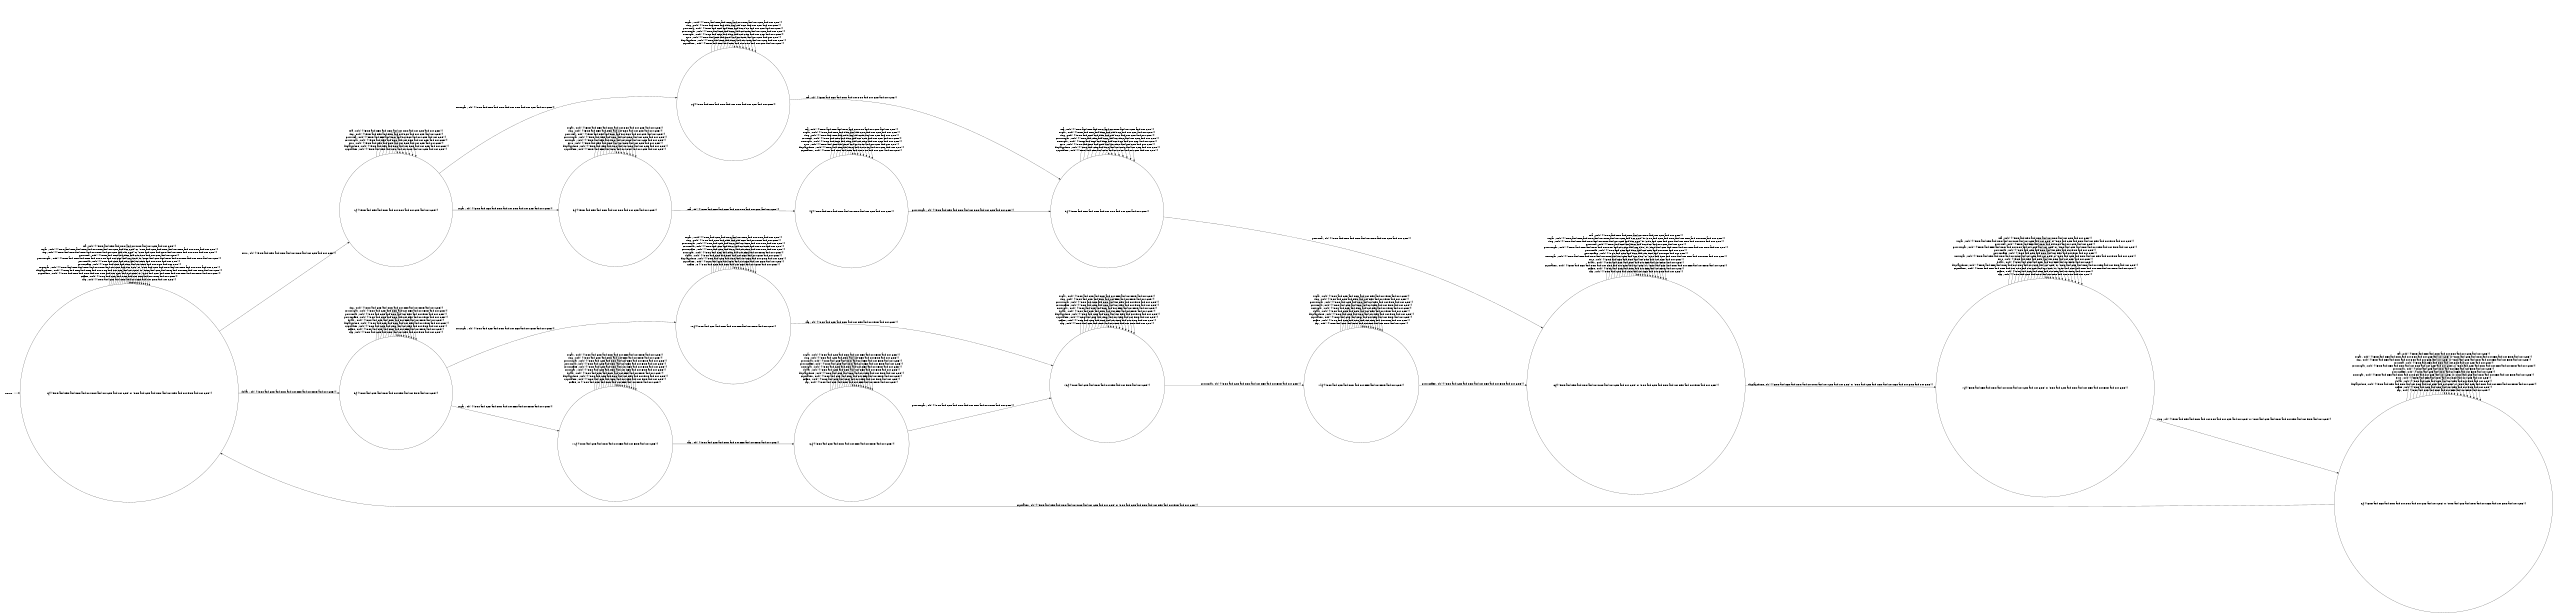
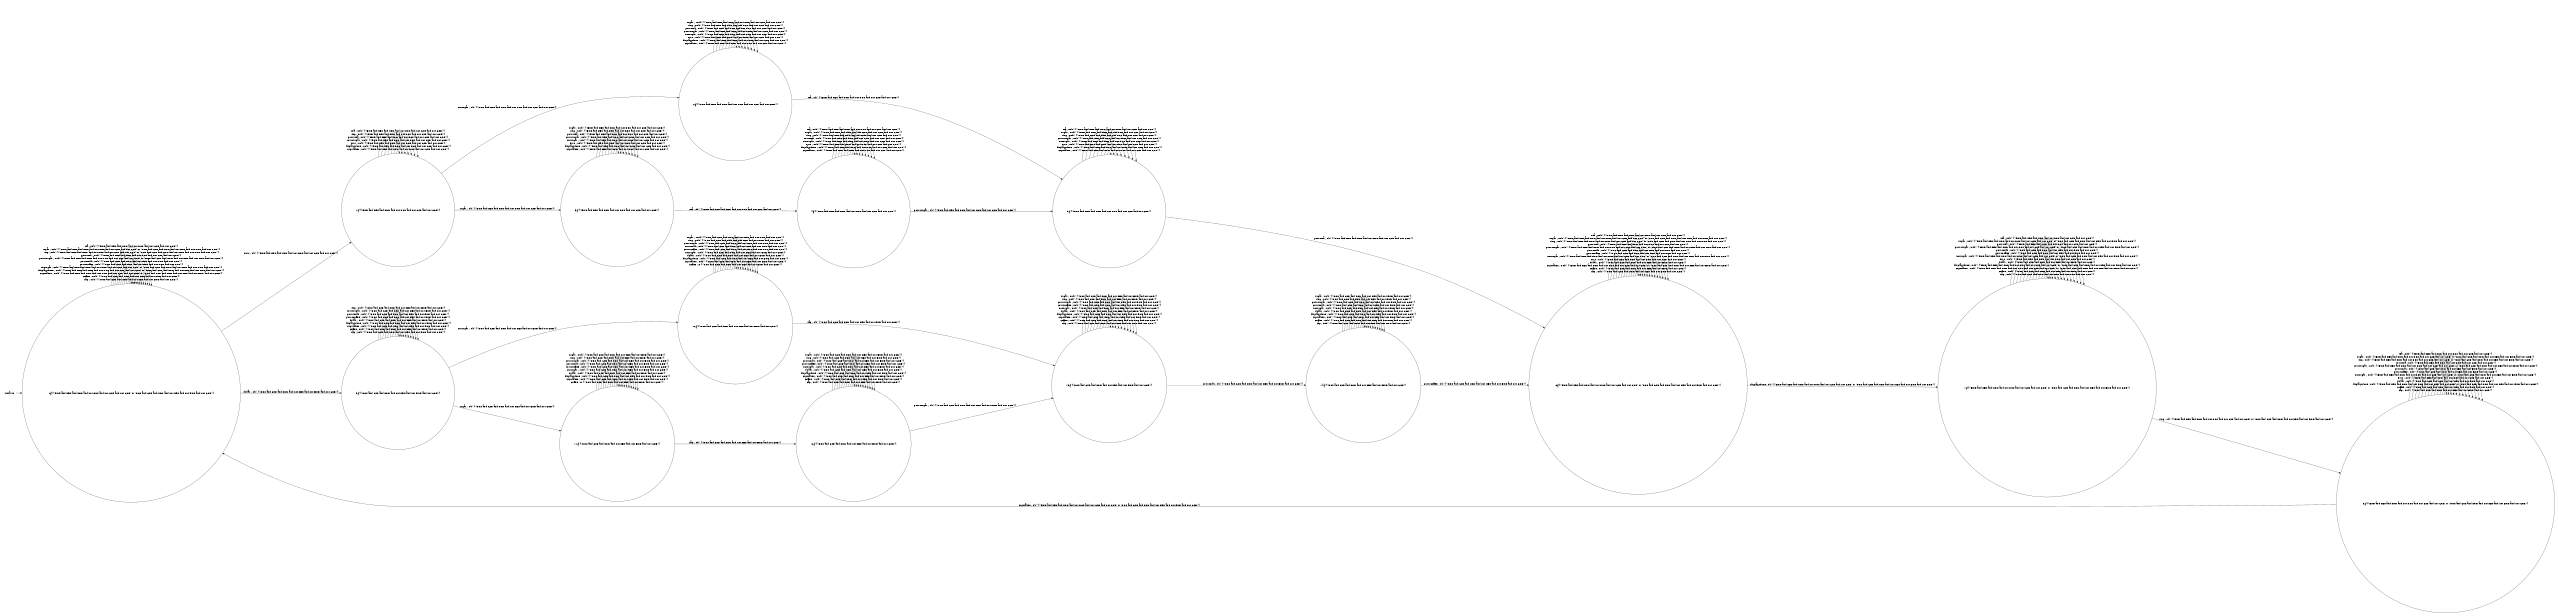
  digraph {
    rankdir=LR
    node [shape=circle]
    edge [lblstyle="above, sloped"]
    n1 [label="0@[((EUR and TEA and TON and not DOL and not CAP and not COF) or (DOL and CAP and TON and not TEA and not EUR and not COF))]"]
    n2 [label="1@[((EUR and TEA and TON and not DOL and not CAP and not COF))]"]
    n3 [label="9@[((DOL and CAP and TON and not TEA and not EUR and not COF))]"]
    n4 [label="2@[((EUR and TEA and TON and not DOL and not CAP and not COF))]"]
    n5 [label="3@[((EUR and TEA and TON and not DOL and not CAP and not COF))]"]
    n6 [label="5@[((EUR and TEA and TON and not DOL and not CAP and not COF))]"]
    n7 [label="4@[((EUR and TEA and TON and not DOL and not CAP and not COF))]"]
    n8 [label="6@[((EUR and TEA and TON and not DOL and not CAP and not COF) or (DOL and CAP and TON and not TEA and not EUR and not COF))]"]
    n9 [label="7@[((EUR and TEA and TON and not DOL and not CAP and not COF) or (DOL and CAP and TON and not TEA and not EUR and not COF))]"]
    n10 [label="8@[((EUR and TEA and TON and not DOL and not CAP and not COF) or (DOL and CAP and TON and not TEA and not EUR and not COF))]"]
    n11 [label="10@[((DOL and CAP and TON and not TEA and not EUR and not COF))]"]
    n12 [label="11@[((DOL and CAP and TON and not TEA and not EUR and not COF))]"]
    n13 [label="13@[((DOL and CAP and TON and not TEA and not EUR and not COF))]"]
    n14 [label="12@[((DOL and CAP and TON and not TEA and not EUR and not COF))]"]
    n15 [label="14@[((DOL and CAP and TON and not TEA and not EUR and not COF))]"]
-   __start0 [height=0 shape=none width=0 label=__not0]
+   __start0 [height=0 shape=none width=0]
    n1 -> n1 [label="cap / nok() [((DOL and CAP and TON and not TEA and not EUR and not COF))]"]
    n1 -> n1 [label="coffee / nok() [((DOL and CAP and TON and not TEA and not EUR and not COF))]"]
    n1 -> n1 [label="cup_taken / nok() [((EUR and TEA and TON and not DOL and not CAP and not COF) or (DOL and CAP and TON and not TEA and not EUR and not COF))]"]
    n1 -> n1 [label="display_done / nok() [((EUR and TEA and TON and not DOL and not CAP and not COF) or (DOL and CAP and TON and not TEA and not EUR and not COF))]"]
    n1 -> n1 [label="no_sugar / nok() [((EUR and TEA and TON and not DOL and not CAP and not COF) or (DOL and CAP and TON and not TEA and not EUR and not COF))]"]
    n1 -> n1 [label="pour_coffee / nok() [((DOL and CAP and TON and not TEA and not EUR and not COF))]"]
    n1 -> n1 [label="pour_milk / nok() [((DOL and CAP and TON and not TEA and not EUR and not COF))]"]
    n1 -> n1 [label="pour_sugar / nok() [((EUR and TEA and TON and not DOL and not CAP and not COF) or (DOL and CAP and TON and not TEA and not EUR and not COF))]"]
    n1 -> n1 [label="pour_tea / nok() [((EUR and TEA and TON and not DOL and not CAP and not COF))]"]
    n1 -> n1 [label="ring / nok() [((EUR and TEA and TON and not DOL and not CAP and not COF) or (DOL and CAP and TON and not TEA and not EUR and not COF))]"]
    n1 -> n1 [label="sugar / nok() [((EUR and TEA and TON and not DOL and not CAP and not COF) or (DOL and CAP and TON and not TEA and not EUR and not COF))]"]
    n1 -> n1 [label="tea / nok() [((EUR and TEA and TON and not DOL and not CAP and not COF))]"]
    n1 -> n2 [label="euro / ok() [((EUR and TEA and TON and not DOL and not CAP and not COF))]"]
    n1 -> n3 [label="dollar / ok() [((DOL and CAP and TON and not TEA and not EUR and not COF))]"]
    n2 -> n2 [label="cup_taken / nok() [((EUR and TEA and TON and not DOL and not CAP and not COF))]"]
    n2 -> n2 [label="display_done / nok() [((EUR and TEA and TON and not DOL and not CAP and not COF))]"]
    n2 -> n2 [label="euro / nok() [((EUR and TEA and TON and not DOL and not CAP and not COF))]"]
    n2 -> n2 [label="pour_sugar / nok() [((EUR and TEA and TON and not DOL and not CAP and not COF))]"]
    n2 -> n2 [label="pour_tea / nok() [((EUR and TEA and TON and not DOL and not CAP and not COF))]"]
    n2 -> n2 [label="ring / nok() [((EUR and TEA and TON and not DOL and not CAP and not COF))]"]
    n2 -> n2 [label="tea / nok() [((EUR and TEA and TON and not DOL and not CAP and not COF))]"]
    n2 -> n4 [label="no_sugar / ok() [((EUR and TEA and TON and not DOL and not CAP and not COF))]"]
    n2 -> n5 [label="sugar / ok() [((EUR and TEA and TON and not DOL and not CAP and not COF))]"]
    n3 -> n3 [label="cap / nok() [((DOL and CAP and TON and not TEA and not EUR and not COF))]"]
    n3 -> n3 [label="coffee / nok() [((DOL and CAP and TON and not TEA and not EUR and not COF))]"]
    n3 -> n3 [label="cup_taken / nok() [((DOL and CAP and TON and not TEA and not EUR and not COF))]"]
    n3 -> n3 [label="display_done / nok() [((DOL and CAP and TON and not TEA and not EUR and not COF))]"]
    n3 -> n3 [label="dollar / nok() [((DOL and CAP and TON and not TEA and not EUR and not COF))]"]
    n3 -> n3 [label="pour_coffee / nok() [((DOL and CAP and TON and not TEA and not EUR and not COF))]"]
    n3 -> n3 [label="pour_milk / nok() [((DOL and CAP and TON and not TEA and not EUR and not COF))]"]
    n3 -> n3 [label="pour_sugar / nok() [((DOL and CAP and TON and not TEA and not EUR and not COF))]"]
    n3 -> n3 [label="ring / nok() [((DOL and CAP and TON and not TEA and not EUR and not COF))]"]
    n3 -> n11 [label="no_sugar / ok() [((DOL and CAP and TON and not TEA and not EUR and not COF))]"]
    n3 -> n12 [label="sugar / ok() [((DOL and CAP and TON and not TEA and not EUR and not COF))]"]
    n4 -> n4 [label="cup_taken / nok() [((EUR and TEA and TON and not DOL and not CAP and not COF))]"]
    n4 -> n4 [label="display_done / nok() [((EUR and TEA and TON and not DOL and not CAP and not COF))]"]
    n4 -> n4 [label="euro / nok() [((EUR and TEA and TON and not DOL and not CAP and not COF))]"]
    n4 -> n4 [label="no_sugar / nok() [((EUR and TEA and TON and not DOL and not CAP and not COF))]"]
    n4 -> n4 [label="pour_sugar / nok() [((EUR and TEA and TON and not DOL and not CAP and not COF))]"]
    n4 -> n4 [label="pour_tea / nok() [((EUR and TEA and TON and not DOL and not CAP and not COF))]"]
    n4 -> n4 [label="ring / nok() [((EUR and TEA and TON and not DOL and not CAP and not COF))]"]
    n4 -> n4 [label="sugar / void() [((EUR and TEA and TON and not DOL and not CAP and not COF))]"]
    n4 -> n6 [label="tea / ok() [((EUR and TEA and TON and not DOL and not CAP and not COF))]"]
    n5 -> n5 [label="cup_taken / nok() [((EUR and TEA and TON and not DOL and not CAP and not COF))]"]
    n5 -> n5 [label="display_done / nok() [((EUR and TEA and TON and not DOL and not CAP and not COF))]"]
    n5 -> n5 [label="euro / nok() [((EUR and TEA and TON and not DOL and not CAP and not COF))]"]
    n5 -> n5 [label="no_sugar / void() [((EUR and TEA and TON and not DOL and not CAP and not COF))]"]
    n5 -> n5 [label="pour_sugar / nok() [((EUR and TEA and TON and not DOL and not CAP and not COF))]"]
    n5 -> n5 [label="pour_tea / nok() [((EUR and TEA and TON and not DOL and not CAP and not COF))]"]
    n5 -> n5 [label="ring / nok() [((EUR and TEA and TON and not DOL and not CAP and not COF))]"]
    n5 -> n5 [label="sugar / nok() [((EUR and TEA and TON and not DOL and not CAP and not COF))]"]
    n5 -> n7 [label="tea / ok() [((EUR and TEA and TON and not DOL and not CAP and not COF))]"]
    n6 -> n6 [label="cup_taken / nok() [((EUR and TEA and TON and not DOL and not CAP and not COF))]"]
    n6 -> n6 [label="display_done / nok() [((EUR and TEA and TON and not DOL and not CAP and not COF))]"]
    n6 -> n6 [label="euro / nok() [((EUR and TEA and TON and not DOL and not CAP and not COF))]"]
    n6 -> n6 [label="no_sugar / nok() [((EUR and TEA and TON and not DOL and not CAP and not COF))]"]
    n6 -> n6 [label="pour_sugar / nok() [((EUR and TEA and TON and not DOL and not CAP and not COF))]"]
    n6 -> n6 [label="ring / nok() [((EUR and TEA and TON and not DOL and not CAP and not COF))]"]
    n6 -> n6 [label="sugar / nok() [((EUR and TEA and TON and not DOL and not CAP and not COF))]"]
    n6 -> n6 [label="tea / nok() [((EUR and TEA and TON and not DOL and not CAP and not COF))]"]
    n6 -> n8 [label="pour_tea / ok() [((EUR and TEA and TON and not DOL and not CAP and not COF))]"]
    n7 -> n6 [label="pour_sugar / ok() [((EUR and TEA and TON and not DOL and not CAP and not COF))]"]
    n7 -> n7 [label="cup_taken / nok() [((EUR and TEA and TON and not DOL and not CAP and not COF))]"]
    n7 -> n7 [label="display_done / nok() [((EUR and TEA and TON and not DOL and not CAP and not COF))]"]
    n7 -> n7 [label="euro / nok() [((EUR and TEA and TON and not DOL and not CAP and not COF))]"]
    n7 -> n7 [label="no_sugar / nok() [((EUR and TEA and TON and not DOL and not CAP and not COF))]"]
    n7 -> n7 [label="pour_tea / nok() [((EUR and TEA and TON and not DOL and not CAP and not COF))]"]
    n7 -> n7 [label="ring / nok() [((EUR and TEA and TON and not DOL and not CAP and not COF))]"]
    n7 -> n7 [label="sugar / nok() [((EUR and TEA and TON and not DOL and not CAP and not COF))]"]
    n7 -> n7 [label="tea / nok() [((EUR and TEA and TON and not DOL and not CAP and not COF))]"]
    n8 -> n8 [label="cap / nok() [((DOL and CAP and TON and not TEA and not EUR and not COF))]"]
    n8 -> n8 [label="coffee / nok() [((DOL and CAP and TON and not TEA and not EUR and not COF))]"]
    n8 -> n8 [label="cup_taken / nok() [((EUR and TEA and TON and not DOL and not CAP and not COF) or (DOL and CAP and TON and not TEA and not EUR and not COF))]"]
    n8 -> n8 [label="dollar / nok() [((DOL and CAP and TON and not TEA and not EUR and not COF))]"]
    n8 -> n8 [label="euro / nok() [((EUR and TEA and TON and not DOL and not CAP and not COF))]"]
    n8 -> n8 [label="no_sugar / nok() [((EUR and TEA and TON and not DOL and not CAP and not COF) or (DOL and CAP and TON and not TEA and not EUR and not COF))]"]
    n8 -> n8 [label="pour_coffee / nok() [((DOL and CAP and TON and not TEA and not EUR and not COF))]"]
    n8 -> n8 [label="pour_milk / nok() [((DOL and CAP and TON and not TEA and not EUR and not COF))]"]
    n8 -> n8 [label="pour_sugar / nok() [((EUR and TEA and TON and not DOL and not CAP and not COF) or (DOL and CAP and TON and not TEA and not EUR and not COF))]"]
    n8 -> n8 [label="pour_tea / nok() [((EUR and TEA and TON and not DOL and not CAP and not COF))]"]
    n8 -> n8 [label="ring / nok() [((EUR and TEA and TON and not DOL and not CAP and not COF) or (DOL and CAP and TON and not TEA and not EUR and not COF))]"]
    n8 -> n8 [label="sugar / nok() [((EUR and TEA and TON and not DOL and not CAP and not COF) or (DOL and CAP and TON and not TEA and not EUR and not COF))]"]
    n8 -> n8 [label="tea / nok() [((EUR and TEA and TON and not DOL and not CAP and not COF))]"]
    n8 -> n9 [label="display_done / ok() [((EUR and TEA and TON and not DOL and not CAP and not COF) or (DOL and CAP and TON and not TEA and not EUR and not COF))]"]
    n9 -> n9 [label="cap / nok() [((DOL and CAP and TON and not TEA and not EUR and not COF))]"]
    n9 -> n9 [label="coffee / nok() [((DOL and CAP and TON and not TEA and not EUR and not COF))]"]
    n9 -> n9 [label="cup_taken / nok() [((EUR and TEA and TON and not DOL and not CAP and not COF) or (DOL and CAP and TON and not TEA and not EUR and not COF))]"]
    n9 -> n9 [label="display_done / nok() [((EUR and TEA and TON and not DOL and not CAP and not COF) or (DOL and CAP and TON and not TEA and not EUR and not COF))]"]
    n9 -> n9 [label="dollar / nok() [((DOL and CAP and TON and not TEA and not EUR and not COF))]"]
    n9 -> n9 [label="euro / nok() [((EUR and TEA and TON and not DOL and not CAP and not COF))]"]
    n9 -> n9 [label="no_sugar / nok() [((EUR and TEA and TON and not DOL and not CAP and not COF) or (DOL and CAP and TON and not TEA and not EUR and not COF))]"]
    n9 -> n9 [label="pour_coffee / nok() [((DOL and CAP and TON and not TEA and not EUR and not COF))]"]
    n9 -> n9 [label="pour_milk / nok() [((DOL and CAP and TON and not TEA and not EUR and not COF))]"]
    n9 -> n9 [label="pour_sugar / nok() [((EUR and TEA and TON and not DOL and not CAP and not COF) or (DOL and CAP and TON and not TEA and not EUR and not COF))]"]
    n9 -> n9 [label="pour_tea / nok() [((EUR and TEA and TON and not DOL and not CAP and not COF))]"]
    n9 -> n9 [label="sugar / nok() [((EUR and TEA and TON and not DOL and not CAP and not COF) or (DOL and CAP and TON and not TEA and not EUR and not COF))]"]
    n9 -> n9 [label="tea / nok() [((EUR and TEA and TON and not DOL and not CAP and not COF))]"]
    n9 -> n10 [label="ring / ok() [((EUR and TEA and TON and not DOL and not CAP and not COF) or (DOL and CAP and TON and not TEA and not EUR and not COF))]"]
    n10 -> n1 [label="cup_taken / ok() [((EUR and TEA and TON and not DOL and not CAP and not COF) or (DOL and CAP and TON and not TEA and not EUR and not COF))]"]
    n10 -> n10 [label="cap / nok() [((DOL and CAP and TON and not TEA and not EUR and not COF))]"]
    n10 -> n10 [label="coffee / nok() [((DOL and CAP and TON and not TEA and not EUR and not COF))]"]
    n10 -> n10 [label="display_done / nok() [((EUR and TEA and TON and not DOL and not CAP and not COF) or (DOL and CAP and TON and not TEA and not EUR and not COF))]"]
    n10 -> n10 [label="dollar / nok() [((DOL and CAP and TON and not TEA and not EUR and not COF))]"]
    n10 -> n10 [label="euro / nok() [((EUR and TEA and TON and not DOL and not CAP and not COF))]"]
    n10 -> n10 [label="no_sugar / nok() [((EUR and TEA and TON and not DOL and not CAP and not COF) or (DOL and CAP and TON and not TEA and not EUR and not COF))]"]
    n10 -> n10 [label="pour_coffee / nok() [((DOL and CAP and TON and not TEA and not EUR and not COF))]"]
    n10 -> n10 [label="pour_milk / nok() [((DOL and CAP and TON and not TEA and not EUR and not COF))]"]
    n10 -> n10 [label="pour_sugar / nok() [((EUR and TEA and TON and not DOL and not CAP and not COF) or (DOL and CAP and TON and not TEA and not EUR and not COF))]"]
    n10 -> n10 [label="pour_tea / nok() [((EUR and TEA and TON and not DOL and not CAP and not COF))]"]
    n10 -> n10 [label="ring / nok() [((EUR and TEA and TON and not DOL and not CAP and not COF) or (DOL and CAP and TON and not TEA and not EUR and not COF))]"]
    n10 -> n10 [label="sugar / nok() [((EUR and TEA and TON and not DOL and not CAP and not COF) or (DOL and CAP and TON and not TEA and not EUR and not COF))]"]
    n10 -> n10 [label="tea / nok() [((EUR and TEA and TON and not DOL and not CAP and not COF))]"]
    n11 -> n11 [label="coffee / Ω [((DOL and CAP and TON and not TEA and not EUR and not COF))]"]
    n11 -> n11 [label="cup_taken / nok() [((DOL and CAP and TON and not TEA and not EUR and not COF))]"]
    n11 -> n11 [label="display_done / nok() [((DOL and CAP and TON and not TEA and not EUR and not COF))]"]
    n11 -> n11 [label="dollar / nok() [((DOL and CAP and TON and not TEA and not EUR and not COF))]"]
    n11 -> n11 [label="no_sugar / nok() [((DOL and CAP and TON and not TEA and not EUR and not COF))]"]
    n11 -> n11 [label="pour_coffee / nok() [((DOL and CAP and TON and not TEA and not EUR and not COF))]"]
    n11 -> n11 [label="pour_milk / nok() [((DOL and CAP and TON and not TEA and not EUR and not COF))]"]
    n11 -> n11 [label="pour_sugar / nok() [((DOL and CAP and TON and not TEA and not EUR and not COF))]"]
    n11 -> n11 [label="ring / nok() [((DOL and CAP and TON and not TEA and not EUR and not COF))]"]
    n11 -> n11 [label="sugar / void() [((DOL and CAP and TON and not TEA and not EUR and not COF))]"]
    n11 -> n13 [label="cap / ok() [((DOL and CAP and TON and not TEA and not EUR and not COF))]"]
    n12 -> n12 [label="coffee / Ω [((DOL and CAP and TON and not TEA and not EUR and not COF))]"]
    n12 -> n12 [label="cup_taken / nok() [((DOL and CAP and TON and not TEA and not EUR and not COF))]"]
    n12 -> n12 [label="display_done / nok() [((DOL and CAP and TON and not TEA and not EUR and not COF))]"]
    n12 -> n12 [label="dollar / nok() [((DOL and CAP and TON and not TEA and not EUR and not COF))]"]
    n12 -> n12 [label="no_sugar / void() [((DOL and CAP and TON and not TEA and not EUR and not COF))]"]
    n12 -> n12 [label="pour_coffee / nok() [((DOL and CAP and TON and not TEA and not EUR and not COF))]"]
    n12 -> n12 [label="pour_milk / nok() [((DOL and CAP and TON and not TEA and not EUR and not COF))]"]
    n12 -> n12 [label="pour_sugar / nok() [((DOL and CAP and TON and not TEA and not EUR and not COF))]"]
    n12 -> n12 [label="ring / nok() [((DOL and CAP and TON and not TEA and not EUR and not COF))]"]
    n12 -> n12 [label="sugar / nok() [((DOL and CAP and TON and not TEA and not EUR and not COF))]"]
    n12 -> n14 [label="cap / ok() [((DOL and CAP and TON and not TEA and not EUR and not COF))]"]
    n13 -> n13 [label="cap / nok() [((DOL and CAP and TON and not TEA and not EUR and not COF))]"]
    n13 -> n13 [label="coffee / void() [((DOL and CAP and TON and not TEA and not EUR and not COF))]"]
    n13 -> n13 [label="cup_taken / nok() [((DOL and CAP and TON and not TEA and not EUR and not COF))]"]
    n13 -> n13 [label="display_done / nok() [((DOL and CAP and TON and not TEA and not EUR and not COF))]"]
    n13 -> n13 [label="dollar / nok() [((DOL and CAP and TON and not TEA and not EUR and not COF))]"]
    n13 -> n13 [label="no_sugar / nok() [((DOL and CAP and TON and not TEA and not EUR and not COF))]"]
    n13 -> n13 [label="pour_coffee / nok() [((DOL and CAP and TON and not TEA and not EUR and not COF))]"]
    n13 -> n13 [label="pour_sugar / nok() [((DOL and CAP and TON and not TEA and not EUR and not COF))]"]
    n13 -> n13 [label="ring / nok() [((DOL and CAP and TON and not TEA and not EUR and not COF))]"]
    n13 -> n13 [label="sugar / nok() [((DOL and CAP and TON and not TEA and not EUR and not COF))]"]
    n13 -> n15 [label="pour_milk / ok() [((DOL and CAP and TON and not TEA and not EUR and not COF))]"]
    n14 -> n13 [label="pour_sugar / ok() [((DOL and CAP and TON and not TEA and not EUR and not COF))]"]
    n14 -> n14 [label="cap / nok() [((DOL and CAP and TON and not TEA and not EUR and not COF))]"]
    n14 -> n14 [label="coffee / void() [((DOL and CAP and TON and not TEA and not EUR and not COF))]"]
    n14 -> n14 [label="cup_taken / nok() [((DOL and CAP and TON and not TEA and not EUR and not COF))]"]
    n14 -> n14 [label="display_done / nok() [((DOL and CAP and TON and not TEA and not EUR and not COF))]"]
    n14 -> n14 [label="dollar / nok() [((DOL and CAP and TON and not TEA and not EUR and not COF))]"]
    n14 -> n14 [label="no_sugar / nok() [((DOL and CAP and TON and not TEA and not EUR and not COF))]"]
    n14 -> n14 [label="pour_coffee / nok() [((DOL and CAP and TON and not TEA and not EUR and not COF))]"]
    n14 -> n14 [label="pour_milk / nok() [((DOL and CAP and TON and not TEA and not EUR and not COF))]"]
    n14 -> n14 [label="ring / nok() [((DOL and CAP and TON and not TEA and not EUR and not COF))]"]
    n14 -> n14 [label="sugar / nok() [((DOL and CAP and TON and not TEA and not EUR and not COF))]"]
    n15 -> n8 [label="pour_coffee / ok() [((DOL and CAP and TON and not TEA and not EUR and not COF))]"]
    n15 -> n15 [label="cap / nok() [((DOL and CAP and TON and not TEA and not EUR and not COF))]"]
    n15 -> n15 [label="coffee / nok() [((DOL and CAP and TON and not TEA and not EUR and not COF))]"]
    n15 -> n15 [label="cup_taken / nok() [((DOL and CAP and TON and not TEA and not EUR and not COF))]"]
    n15 -> n15 [label="display_done / nok() [((DOL and CAP and TON and not TEA and not EUR and not COF))]"]
    n15 -> n15 [label="dollar / nok() [((DOL and CAP and TON and not TEA and not EUR and not COF))]"]
    n15 -> n15 [label="no_sugar / nok() [((DOL and CAP and TON and not TEA and not EUR and not COF))]"]
    n15 -> n15 [label="pour_milk / nok() [((DOL and CAP and TON and not TEA and not EUR and not COF))]"]
    n15 -> n15 [label="pour_sugar / nok() [((DOL and CAP and TON and not TEA and not EUR and not COF))]"]
    n15 -> n15 [label="ring / nok() [((DOL and CAP and TON and not TEA and not EUR and not COF))]"]
    n15 -> n15 [label="sugar / nok() [((DOL and CAP and TON and not TEA and not EUR and not COF))]"]
    __start0 -> n1
  }
